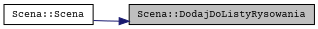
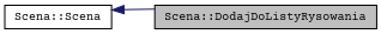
  digraph {
    rankdir=RL
    fontname="Courier Prime"
    node [color=black fontname="Courier Prime" fontsize=10 shape=record style=filled]
    n1 [fillcolor=grey75 fontcolor=black height=0.2 label="Scena::DodajDoListyRysowania" width=0.4]
    n2 [fillcolor=white height=0.2 label="Scena::Scena" width=0.4]
-   n1 -> n2 [color=midnightblue dir=back fontname="Courier Prime" fontsize=10 labelfontname=FreeSans labelfontsize=10 style=solid]
+   n2 -> n1 [color=midnightblue dir=back fontname="Courier Prime" fontsize=10 labelfontname=FreeSans labelfontsize=10 style=solid]
  }
